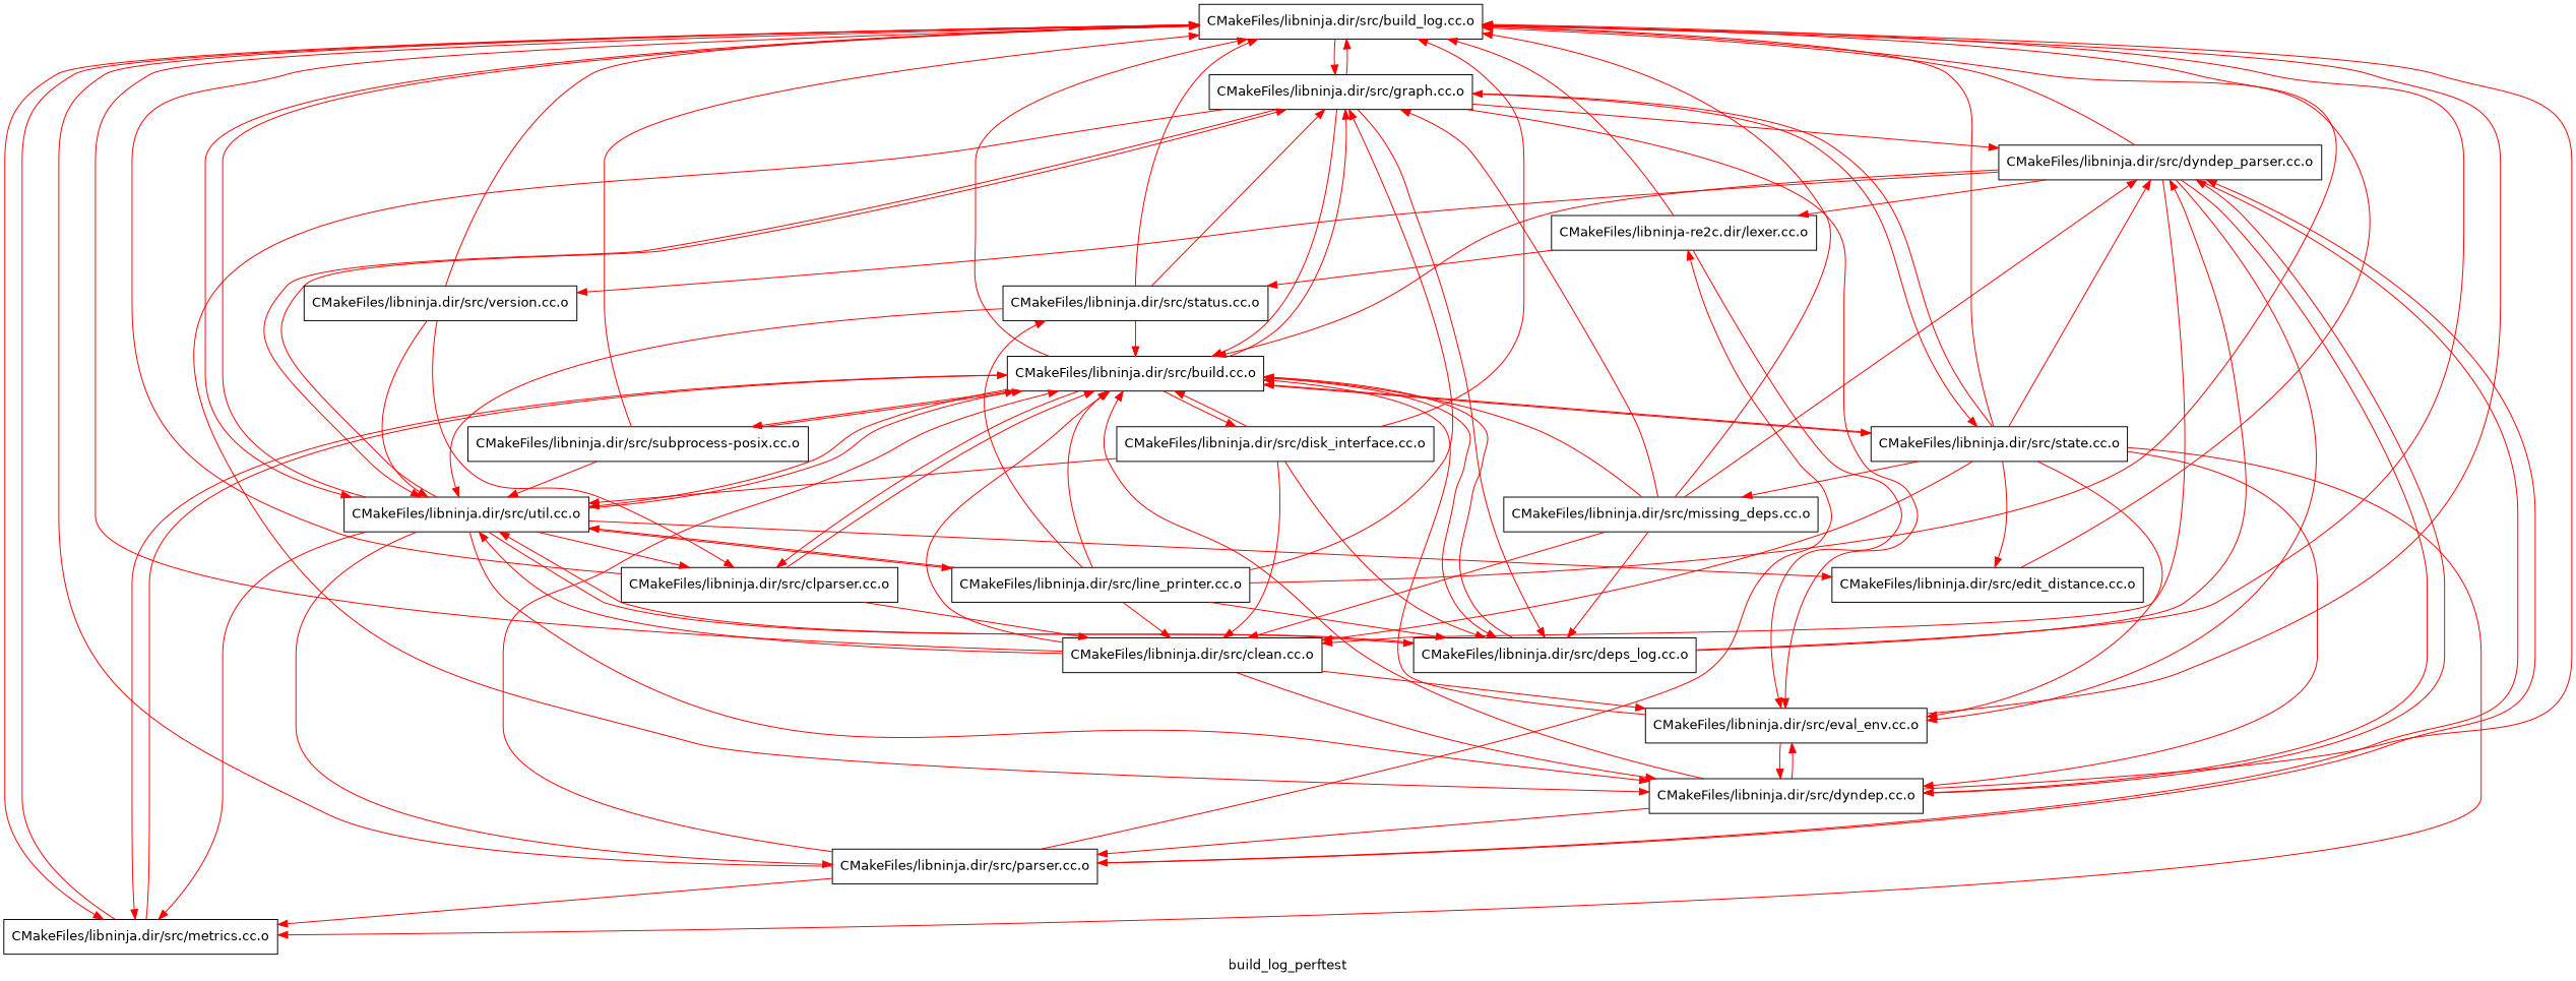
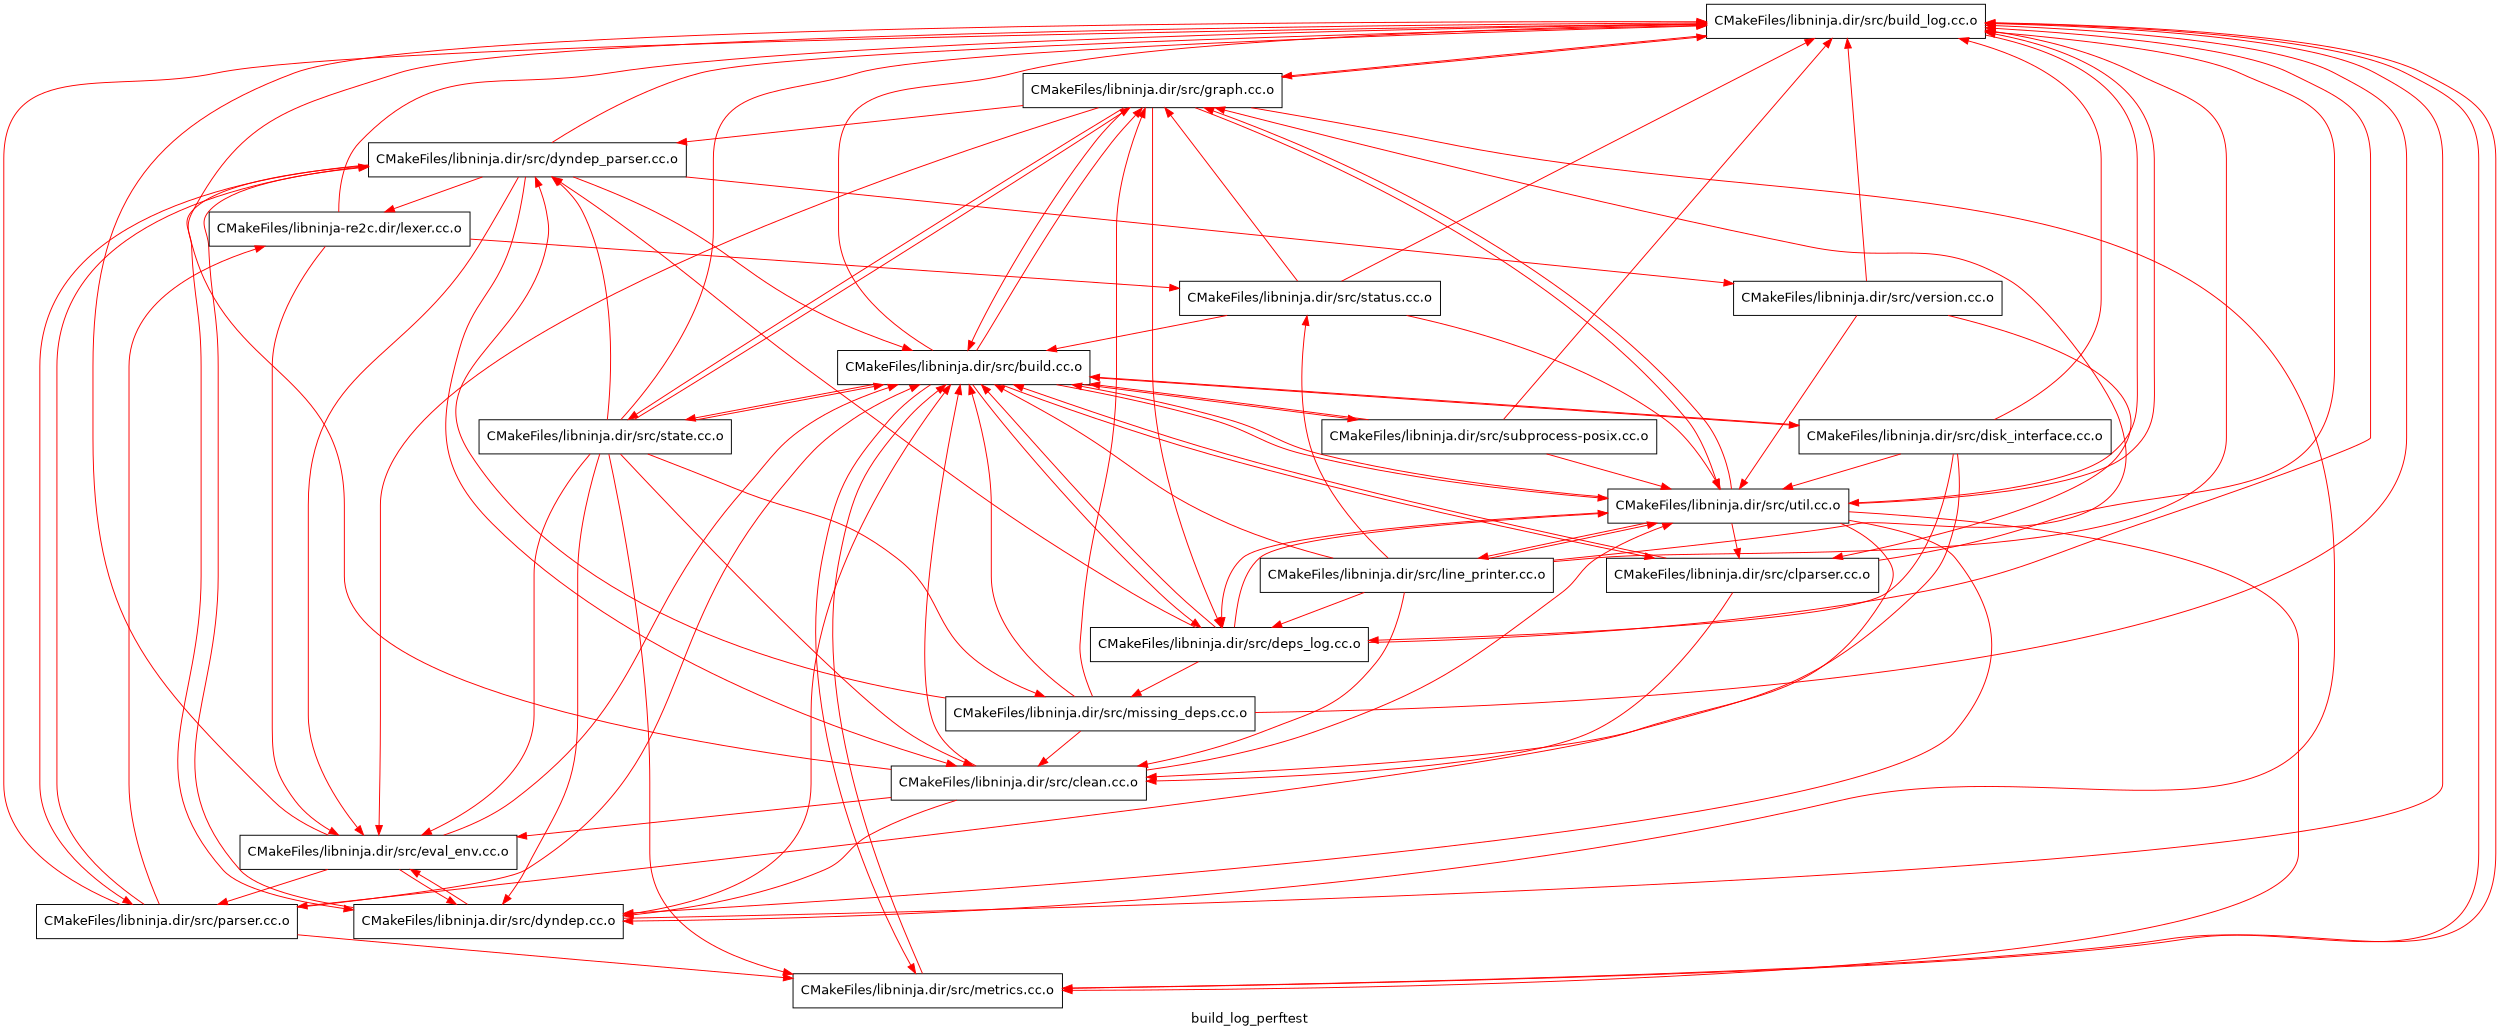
  digraph {
    fontname="DejaVu Sans"
    label=build_log_perftest
    node [fontname="DejaVu Sans" shape=record]
    edge [color=red fontname="DejaVu Sans"]
    n1 [label="{CMakeFiles/libninja.dir/src/build_log.cc.o}"]
    n2 [label="{CMakeFiles/libninja.dir/src/graph.cc.o}"]
    n3 [label="{CMakeFiles/libninja.dir/src/metrics.cc.o}"]
    n4 [label="{CMakeFiles/libninja.dir/src/util.cc.o}"]
    n5 [label="{CMakeFiles/libninja.dir/src/build.cc.o}"]
    n6 [label="{CMakeFiles/libninja.dir/src/deps_log.cc.o}"]
    n7 [label="{CMakeFiles/libninja.dir/src/state.cc.o}"]
    n8 [label="{CMakeFiles/libninja.dir/src/dyndep.cc.o}"]
    n9 [label="{CMakeFiles/libninja.dir/src/eval_env.cc.o}"]
    n10 [label="{CMakeFiles/libninja.dir/src/dyndep_parser.cc.o}"]
    n11 [label="{CMakeFiles/libninja.dir/src/clparser.cc.o}"]
    n12 [label="{CMakeFiles/libninja.dir/src/parser.cc.o}"]
-   n13 [label="{CMakeFiles/libninja.dir/src/edit_distance.cc.o}"]
    n14 [label="{CMakeFiles/libninja.dir/src/line_printer.cc.o}"]
    n15 [label="{CMakeFiles/libninja.dir/src/disk_interface.cc.o}"]
    n16 [label="{CMakeFiles/libninja.dir/src/subprocess-posix.cc.o}"]
    n17 [label="{CMakeFiles/libninja.dir/src/clean.cc.o}"]
    n18 [label="{CMakeFiles/libninja.dir/src/missing_deps.cc.o}"]
    n19 [label="{CMakeFiles/libninja.dir/src/version.cc.o}"]
    n20 [label="{CMakeFiles/libninja-re2c.dir/lexer.cc.o}"]
    n21 [label="{CMakeFiles/libninja.dir/src/status.cc.o}"]
    n1 -> n2
    n1 -> n3
    n1 -> n4
    n2 -> n1
    n2 -> n4
    n2 -> n5
    n2 -> n6
    n2 -> n7
    n2 -> n8
    n2 -> n9
    n2 -> n10
    n3 -> n1
    n3 -> n5
    n4 -> n1
    n4 -> n2
    n4 -> n3
    n4 -> n5
    n4 -> n6
    n4 -> n8
    n4 -> n11
    n4 -> n12
-   n4 -> n13
    n4 -> n14
    n5 -> n1
    n5 -> n2
    n5 -> n3
    n5 -> n4
    n5 -> n6
    n5 -> n7
    n5 -> n11
    n5 -> n15
    n5 -> n16
    n6 -> n1
    n6 -> n4
    n6 -> n5
    n6 -> n10
    n7 -> n1
    n7 -> n2
    n7 -> n3
    n7 -> n5
    n7 -> n8
    n7 -> n9
    n7 -> n10
-   n7 -> n13
    n7 -> n17
    n7 -> n18
    n8 -> n1
    n8 -> n5
    n8 -> n9
    n8 -> n10
-   n8 -> n12
+   n9 -> n12
    n9 -> n1
    n9 -> n5
    n9 -> n8
    n10 -> n1
    n10 -> n5
    n10 -> n8
    n10 -> n9
    n10 -> n12
    n10 -> n17
    n10 -> n19
    n10 -> n20
    n11 -> n1
    n11 -> n5
    n11 -> n17
    n12 -> n1
    n12 -> n3
    n12 -> n5
    n12 -> n10
    n12 -> n20
-   n13 -> n1
    n14 -> n1
    n14 -> n2
    n14 -> n4
    n14 -> n5
    n14 -> n6
    n14 -> n17
    n14 -> n21
    n15 -> n1
    n15 -> n4
    n15 -> n5
    n15 -> n6
    n15 -> n17
    n16 -> n1
    n16 -> n4
    n16 -> n5
    n17 -> n1
    n17 -> n4
    n17 -> n5
    n17 -> n8
    n17 -> n9
    n18 -> n1
    n18 -> n2
    n18 -> n5
-   n18 -> n6
+   n6 -> n18
    n18 -> n10
    n18 -> n17
    n19 -> n1
    n19 -> n4
    n19 -> n11
    n20 -> n1
    n20 -> n9
    n20 -> n21
    n21 -> n1
    n21 -> n2
    n21 -> n4
    n21 -> n5
  }
